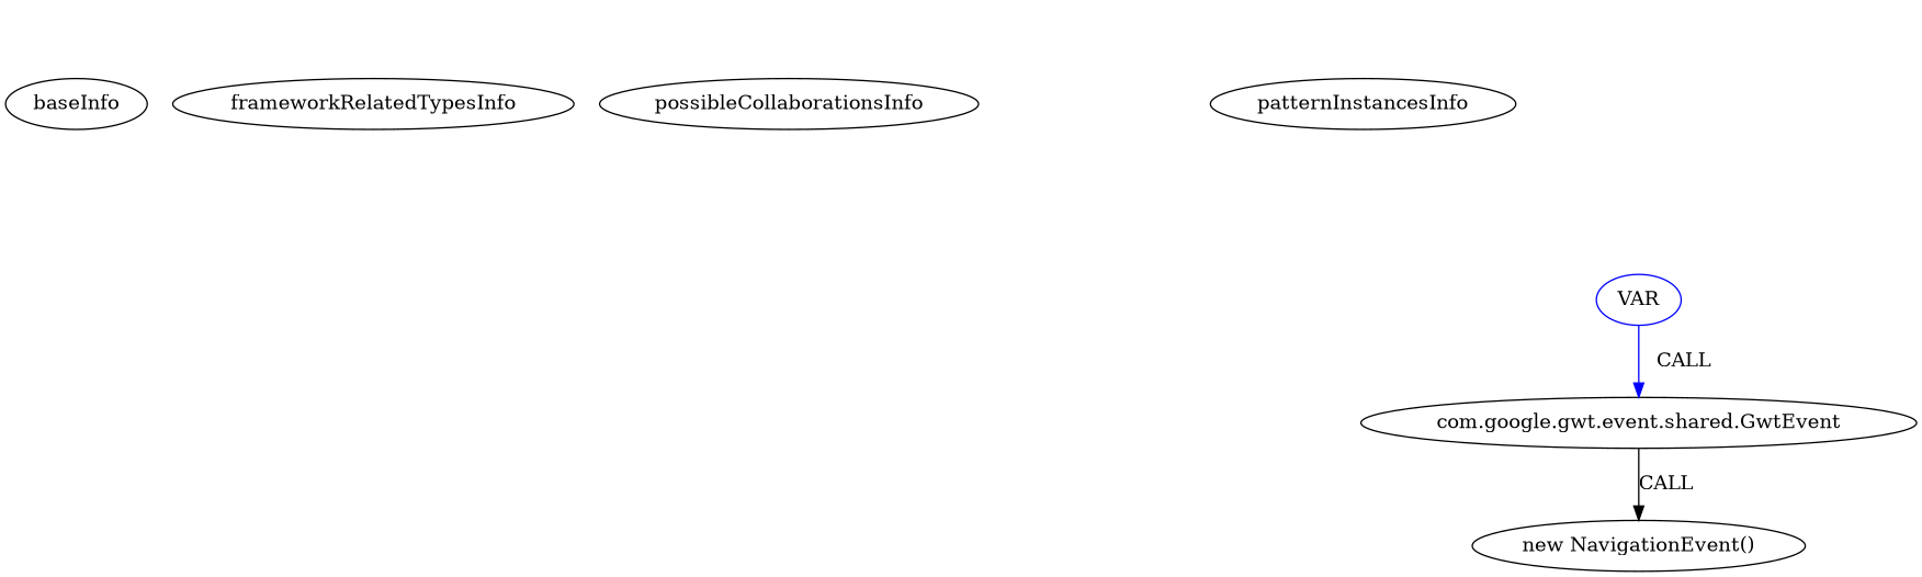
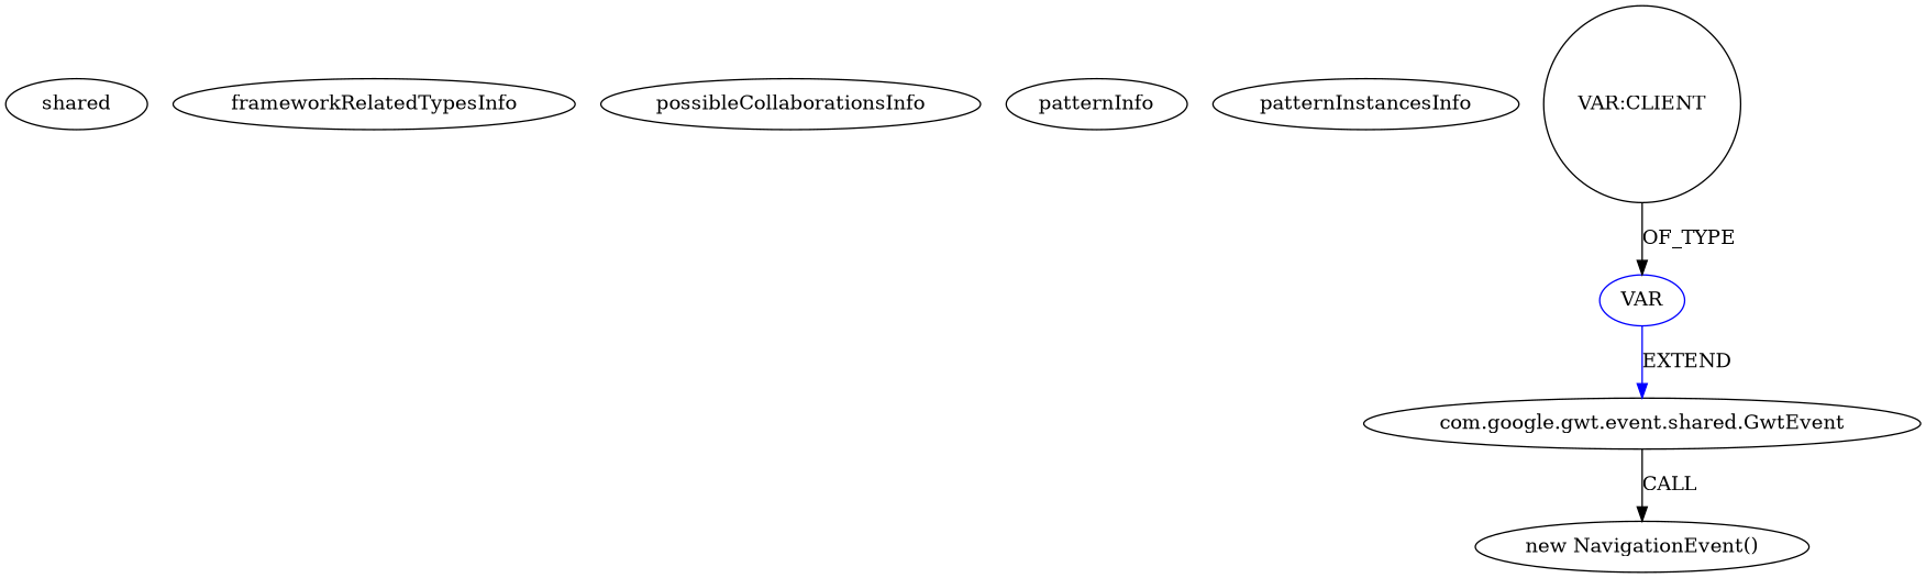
  digraph {
-   baseInfo [category=pattern graphId=1982 isAnonymous=false possibleRelation=false]
+   baseInfo [category=pattern graphId=1982 isAnonymous=false possibleRelation=false label=shared]
    frameworkRelatedTypesInfo
    possibleCollaborationsInfo
+   patternInfo [frequency=2.0 patternRootClient=null]
    patternInstancesInfo [0="wuiidl-webservice~/wuiidl-webservice/webservice-master/tourGuide/src/webServices/tourGuide/presentation/client/presenters/LoginPresenter.java~void onClick(com.google.gwt.event.dom.client.ClickEvent)~4683" 1="wuiidl-webservice~/wuiidl-webservice/webservice-master/tourGuide/src/webServices/tourGuide/presentation/client/presenters/LoginPresenter.java~LoginPresenter~4682"]
    n6 [isFrameworkType=false label="new NavigationEvent()" vertexType=CONSTRUCTOR_CALL]
+   n7 [isFrameworkType=false label="VAR:CLIENT" shape=circle vertexType=VARIABLE_EXPRESION]
    n8 [color=blue isFrameworkType=false label=VAR vertexType=REFERENCE_CLIENT_CLASS_DECLARATION]
    n9 [isFrameworkType=false label="com.google.gwt.event.shared.GwtEvent" vertexType=FRAMEWORK_CLASS_TYPE]
-   n8 -> n9 [color=blue label=CALL]
+   n7 -> n8 [label=OF_TYPE]
+   n8 -> n9 [color=blue label=EXTEND]
    n9 -> n6 [label=CALL]
  }
